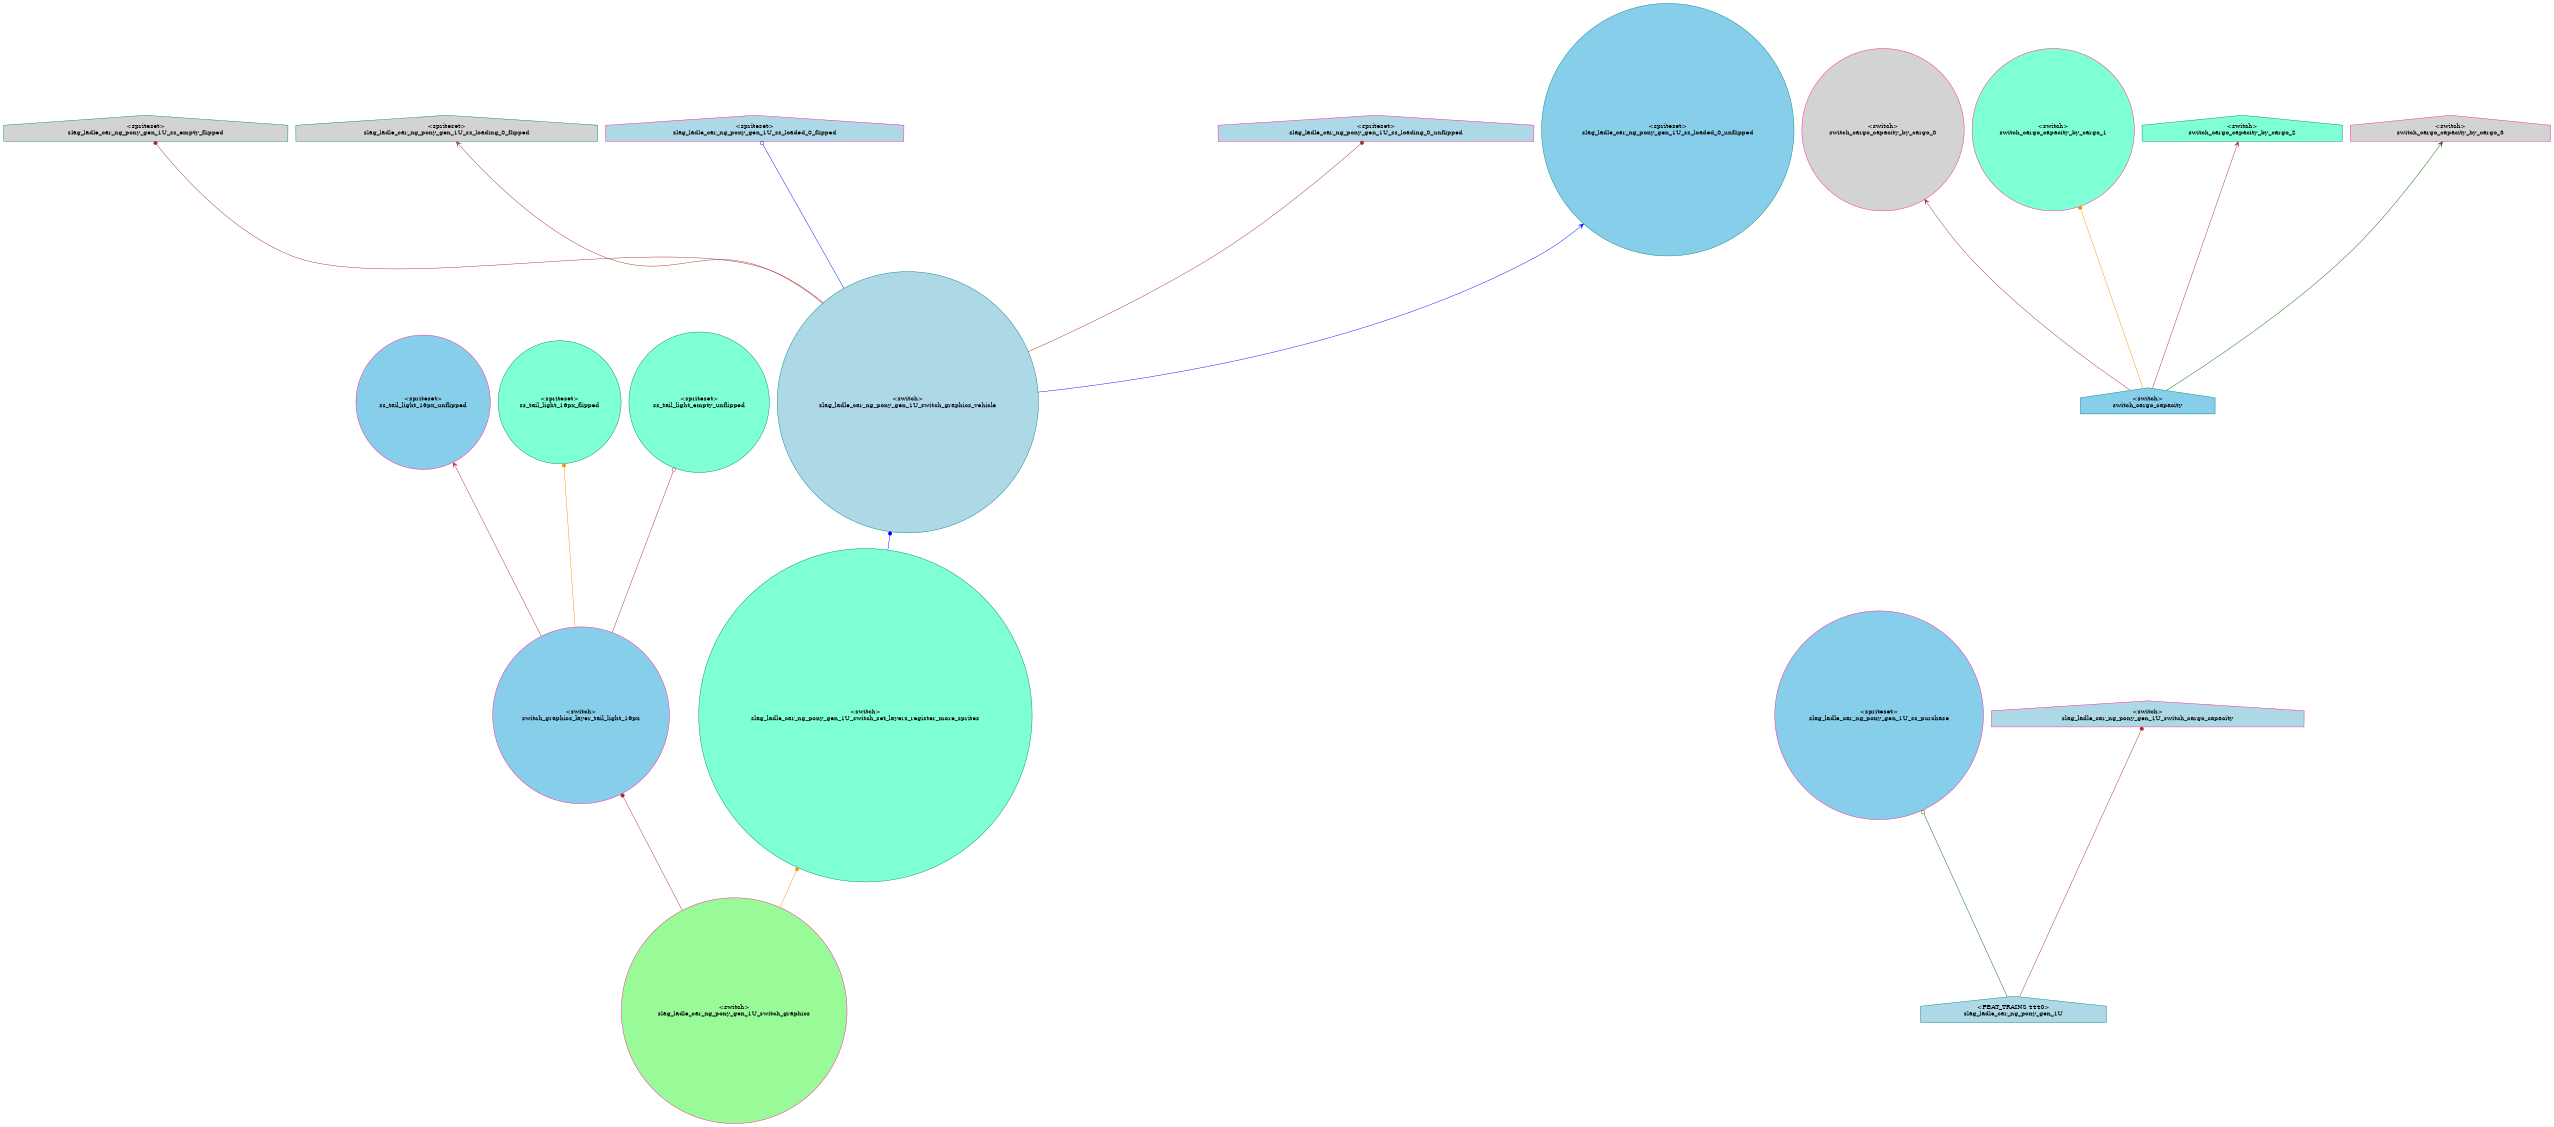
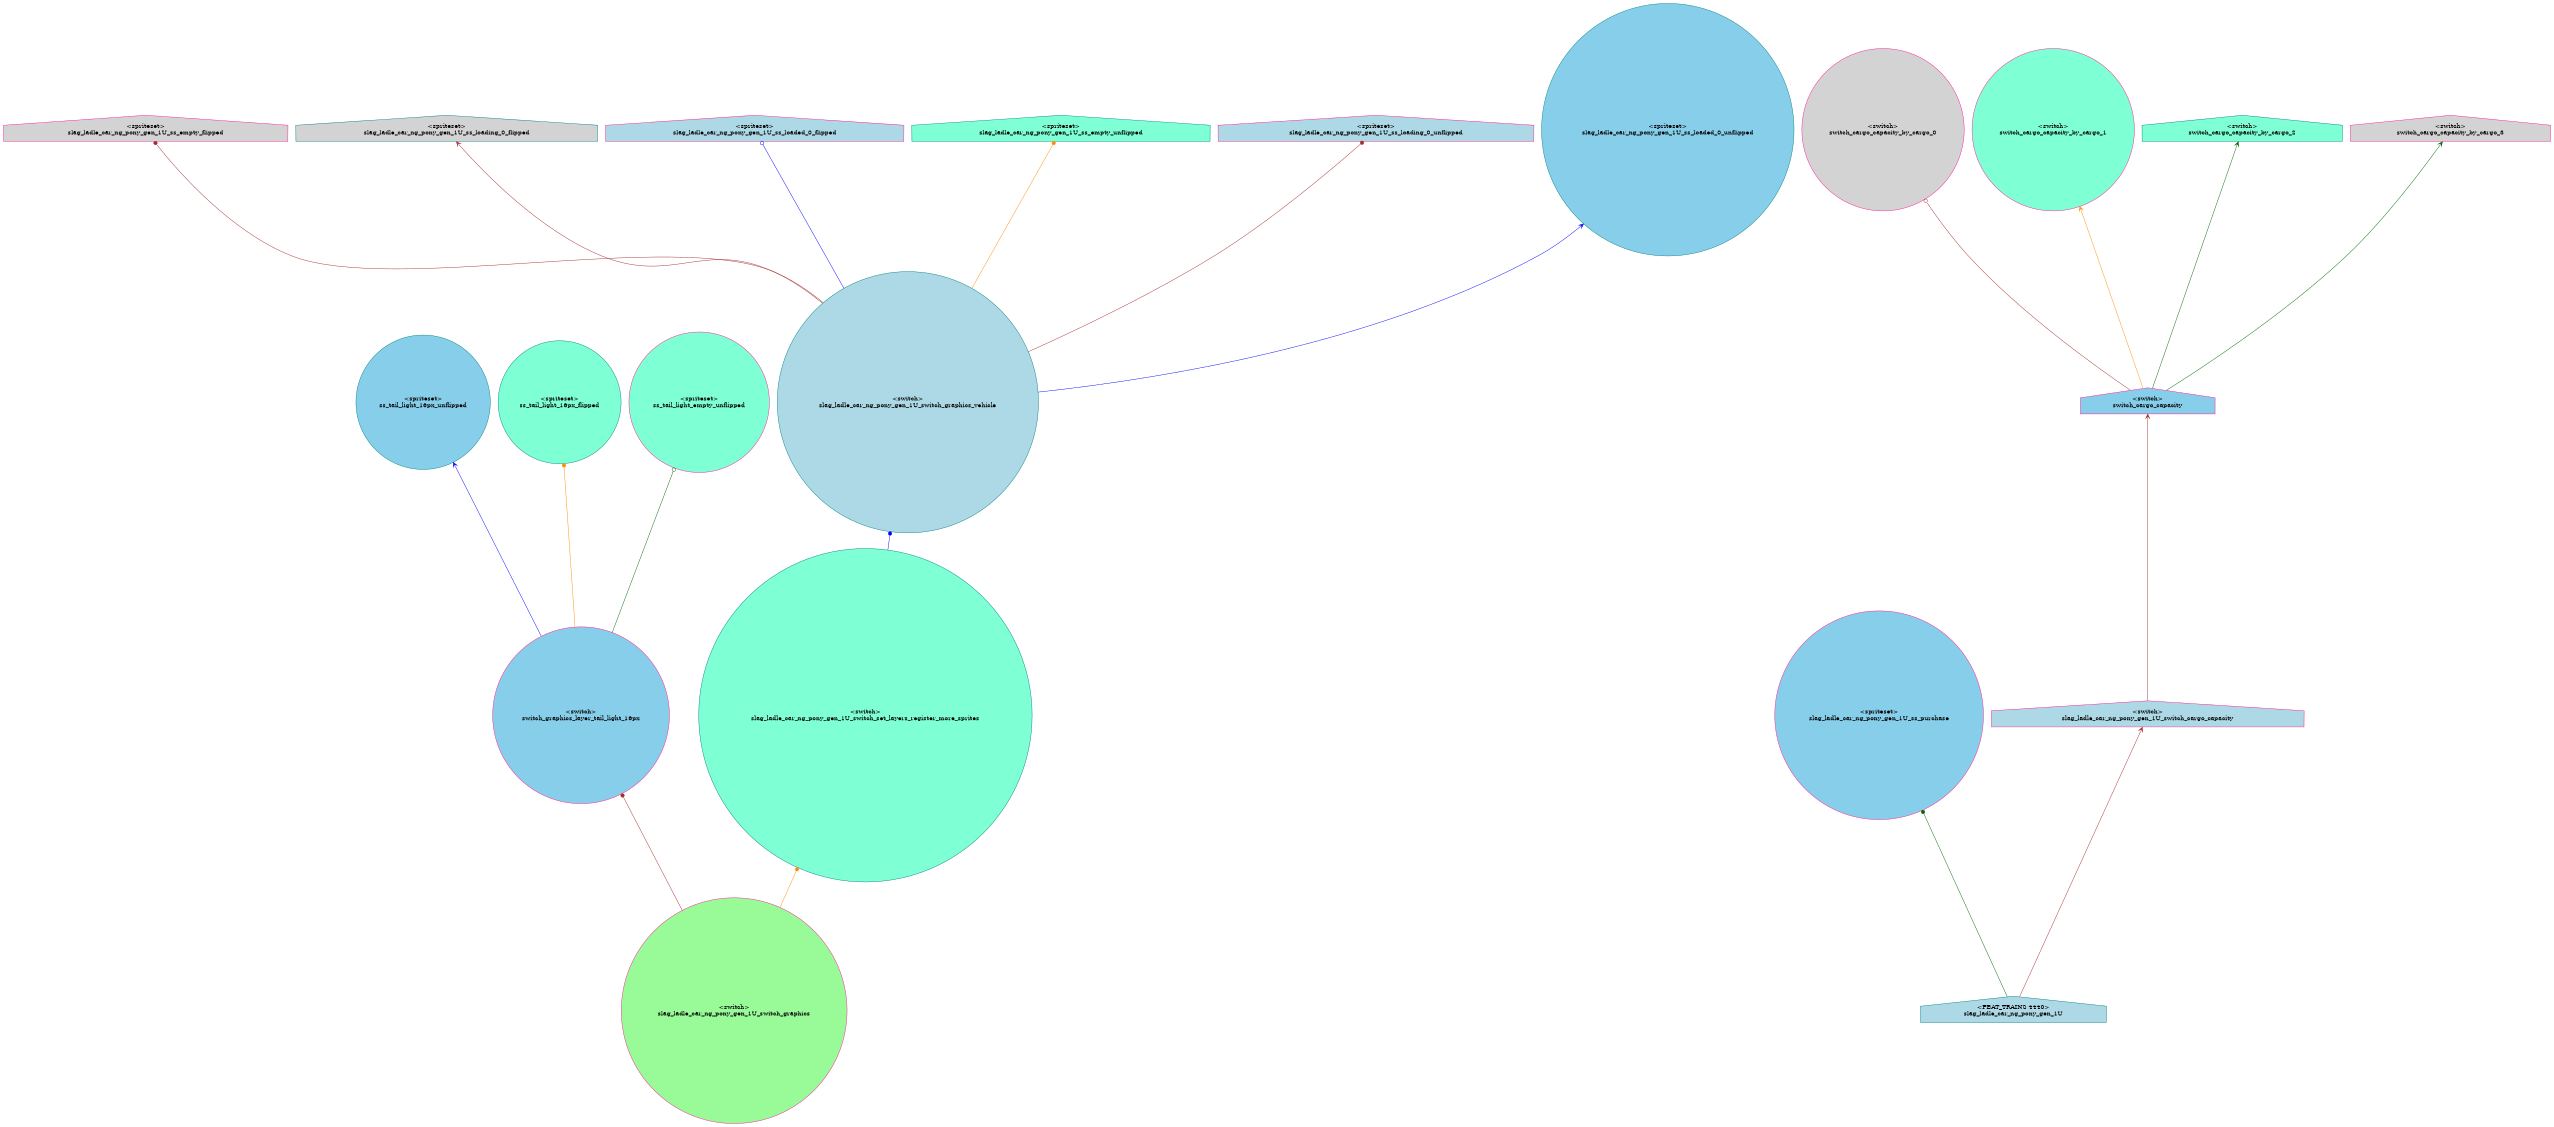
  digraph {
    rankdir=BT
    node [color=deeppink fillcolor=aquamarine shape=circle style=filled]
    edge [arrowhead=vee color=brown]
-   n1 [fillcolor=skyblue label="<spriteset>\nss_tail_light_16px_unflipped"]
+   n1 [color=teal fillcolor=skyblue label="<spriteset>\nss_tail_light_16px_unflipped"]
    n2 [color=teal label="<spriteset>\nss_tail_light_16px_flipped"]
-   n3 [color=teal label="<spriteset>\nss_tail_light_empty_unflipped"]
+   n3 [label="<spriteset>\nss_tail_light_empty_unflipped"]
    n4 [fillcolor=skyblue label="<switch>\nswitch_graphics_layer_tail_light_16px"]
    n5 [fillcolor=lightgrey label="<switch>\nswitch_cargo_capacity_by_cargo_0"]
    n6 [label="<switch>\nswitch_cargo_capacity_by_cargo_1"]
    n7 [color=teal label="<switch>\nswitch_cargo_capacity_by_cargo_2" shape=house]
    n8 [fillcolor=lightgrey label="<switch>\nswitch_cargo_capacity_by_cargo_3" shape=house]
-   n9 [color=teal fillcolor=skyblue label="<switch>\nswitch_cargo_capacity" shape=house]
-   n10 [color=teal fillcolor=lightgrey label="<spriteset>\nslag_ladle_car_ng_pony_gen_1U_ss_empty_flipped" shape=house]
+   n9 [fillcolor=skyblue label="<switch>\nswitch_cargo_capacity" shape=house]
+   n10 [fillcolor=lightgrey label="<spriteset>\nslag_ladle_car_ng_pony_gen_1U_ss_empty_flipped" shape=house]
    n11 [color=teal fillcolor=lightgrey label="<spriteset>\nslag_ladle_car_ng_pony_gen_1U_ss_loading_0_flipped" shape=house]
    n12 [fillcolor=lightblue label="<spriteset>\nslag_ladle_car_ng_pony_gen_1U_ss_loaded_0_flipped" shape=house]
+   n13 [color=teal label="<spriteset>\nslag_ladle_car_ng_pony_gen_1U_ss_empty_unflipped" shape=house]
    n14 [fillcolor=lightblue label="<spriteset>\nslag_ladle_car_ng_pony_gen_1U_ss_loading_0_unflipped" shape=house]
    n15 [color=teal fillcolor=skyblue label="<spriteset>\nslag_ladle_car_ng_pony_gen_1U_ss_loaded_0_unflipped"]
    n16 [color=teal fillcolor=lightblue label="<switch>\nslag_ladle_car_ng_pony_gen_1U_switch_graphics_vehicle"]
    n17 [fillcolor=skyblue label="<spriteset>\nslag_ladle_car_ng_pony_gen_1U_ss_purchase"]
    n18 [color=teal label="<switch>\nslag_ladle_car_ng_pony_gen_1U_switch_set_layers_register_more_sprites"]
    n19 [fillcolor=palegreen label="<switch>\nslag_ladle_car_ng_pony_gen_1U_switch_graphics"]
    n20 [fillcolor=lightblue label="<switch>\nslag_ladle_car_ng_pony_gen_1U_switch_cargo_capacity" shape=house]
    n21 [color=teal fillcolor=lightblue label="<FEAT_TRAINS 4440>\nslag_ladle_car_ng_pony_gen_1U" shape=house]
-   n4 -> n1
+   n4 -> n1 [color=blue]
    n4 -> n2 [arrowhead=dot color=darkorange]
-   n4 -> n3 [arrowhead=odot]
-   n9 -> n5
-   n9 -> n6 [arrowhead=dot color=darkorange]
-   n9 -> n7
+   n4 -> n3 [arrowhead=odot color=darkgreen]
+   n9 -> n5 [arrowhead=odot]
+   n9 -> n6 [color=darkorange]
+   n9 -> n7 [color=darkgreen]
    n9 -> n8 [color=darkgreen]
    n16 -> n10 [arrowhead=dot]
    n16 -> n11
    n16 -> n12 [arrowhead=odot color=blue]
+   n16 -> n13 [arrowhead=dot color=darkorange]
    n16 -> n14 [arrowhead=dot]
    n16 -> n15 [color=blue]
    n18 -> n16 [arrowhead=dot color=blue]
    n19 -> n4 [arrowhead=dot]
    n19 -> n18 [arrowhead=dot color=darkorange]
-   n21 -> n17 [arrowhead=odot color=darkgreen]
-   n21 -> n20 [arrowhead=dot]
+   n20 -> n9
+   n21 -> n17 [arrowhead=dot color=darkgreen]
+   n21 -> n20
  }
